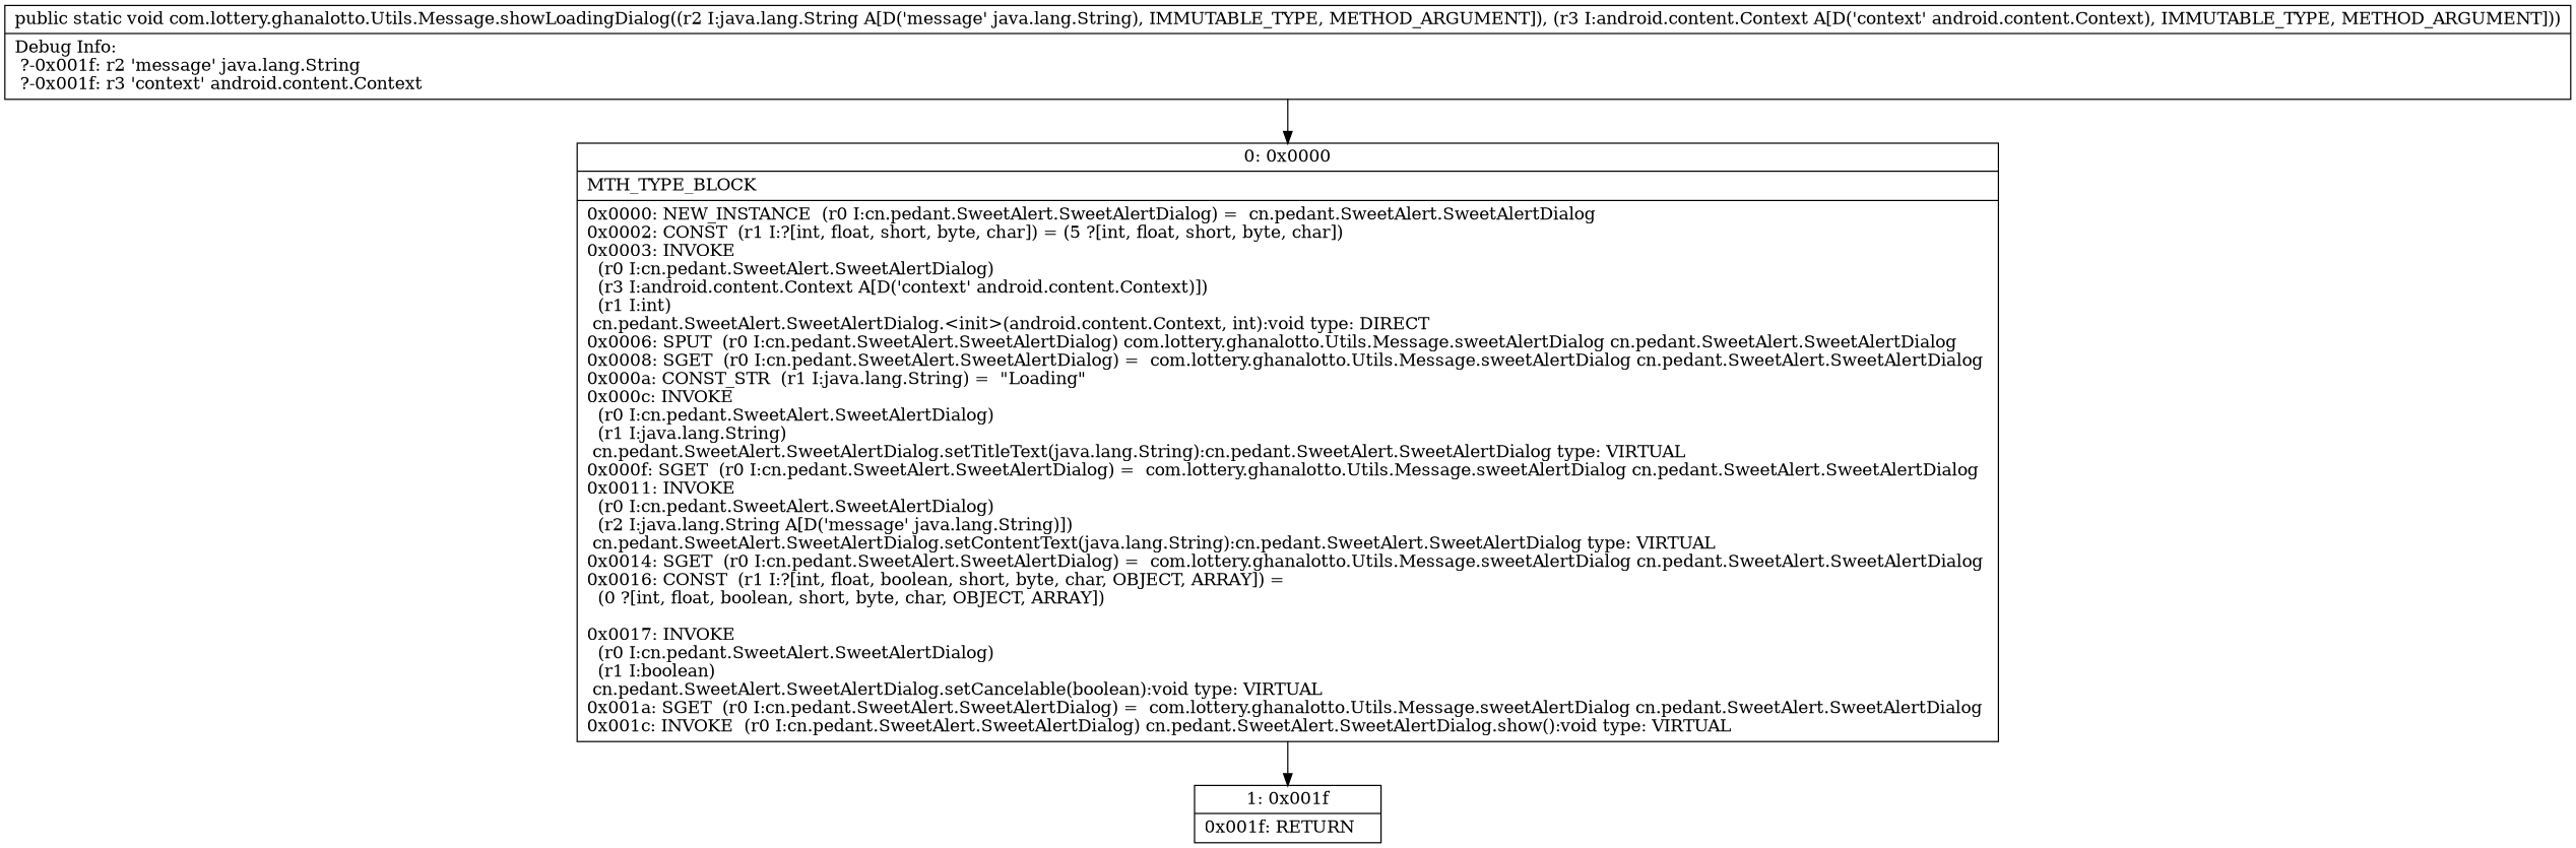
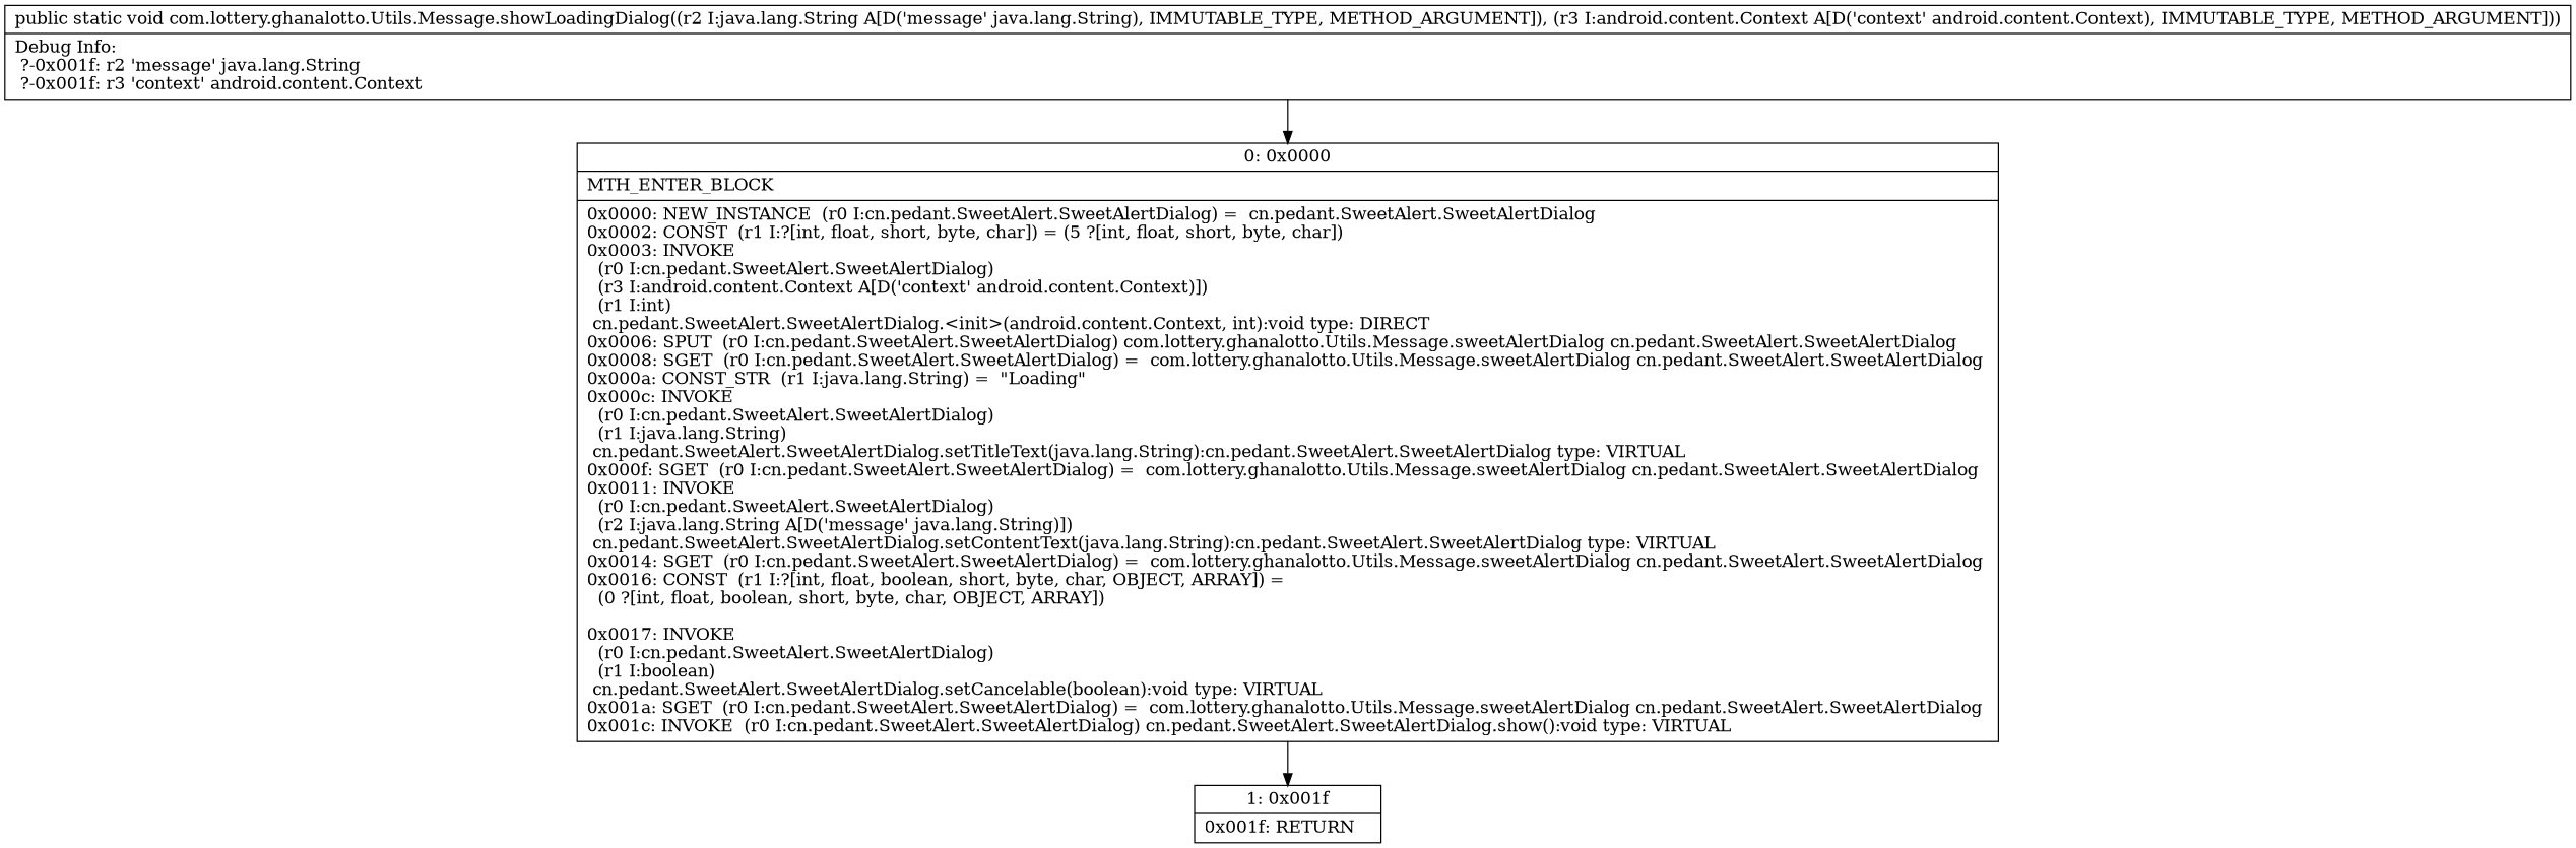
  digraph {
    node [shape=record]
-   n1 [label="{0\:\ 0x0000|MTH_TYPE_BLOCK\l|0x0000: NEW_INSTANCE  (r0 I:cn.pedant.SweetAlert.SweetAlertDialog) =  cn.pedant.SweetAlert.SweetAlertDialog \l0x0002: CONST  (r1 I:?[int, float, short, byte, char]) = (5 ?[int, float, short, byte, char]) \l0x0003: INVOKE  \l  (r0 I:cn.pedant.SweetAlert.SweetAlertDialog)\l  (r3 I:android.content.Context A[D('context' android.content.Context)])\l  (r1 I:int)\l cn.pedant.SweetAlert.SweetAlertDialog.\<init\>(android.content.Context, int):void type: DIRECT \l0x0006: SPUT  (r0 I:cn.pedant.SweetAlert.SweetAlertDialog) com.lottery.ghanalotto.Utils.Message.sweetAlertDialog cn.pedant.SweetAlert.SweetAlertDialog \l0x0008: SGET  (r0 I:cn.pedant.SweetAlert.SweetAlertDialog) =  com.lottery.ghanalotto.Utils.Message.sweetAlertDialog cn.pedant.SweetAlert.SweetAlertDialog \l0x000a: CONST_STR  (r1 I:java.lang.String) =  \"Loading\" \l0x000c: INVOKE  \l  (r0 I:cn.pedant.SweetAlert.SweetAlertDialog)\l  (r1 I:java.lang.String)\l cn.pedant.SweetAlert.SweetAlertDialog.setTitleText(java.lang.String):cn.pedant.SweetAlert.SweetAlertDialog type: VIRTUAL \l0x000f: SGET  (r0 I:cn.pedant.SweetAlert.SweetAlertDialog) =  com.lottery.ghanalotto.Utils.Message.sweetAlertDialog cn.pedant.SweetAlert.SweetAlertDialog \l0x0011: INVOKE  \l  (r0 I:cn.pedant.SweetAlert.SweetAlertDialog)\l  (r2 I:java.lang.String A[D('message' java.lang.String)])\l cn.pedant.SweetAlert.SweetAlertDialog.setContentText(java.lang.String):cn.pedant.SweetAlert.SweetAlertDialog type: VIRTUAL \l0x0014: SGET  (r0 I:cn.pedant.SweetAlert.SweetAlertDialog) =  com.lottery.ghanalotto.Utils.Message.sweetAlertDialog cn.pedant.SweetAlert.SweetAlertDialog \l0x0016: CONST  (r1 I:?[int, float, boolean, short, byte, char, OBJECT, ARRAY]) = \l  (0 ?[int, float, boolean, short, byte, char, OBJECT, ARRAY])\l \l0x0017: INVOKE  \l  (r0 I:cn.pedant.SweetAlert.SweetAlertDialog)\l  (r1 I:boolean)\l cn.pedant.SweetAlert.SweetAlertDialog.setCancelable(boolean):void type: VIRTUAL \l0x001a: SGET  (r0 I:cn.pedant.SweetAlert.SweetAlertDialog) =  com.lottery.ghanalotto.Utils.Message.sweetAlertDialog cn.pedant.SweetAlert.SweetAlertDialog \l0x001c: INVOKE  (r0 I:cn.pedant.SweetAlert.SweetAlertDialog) cn.pedant.SweetAlert.SweetAlertDialog.show():void type: VIRTUAL \l}"]
+   n1 [label="{0\:\ 0x0000|MTH_ENTER_BLOCK\l|0x0000: NEW_INSTANCE  (r0 I:cn.pedant.SweetAlert.SweetAlertDialog) =  cn.pedant.SweetAlert.SweetAlertDialog \l0x0002: CONST  (r1 I:?[int, float, short, byte, char]) = (5 ?[int, float, short, byte, char]) \l0x0003: INVOKE  \l  (r0 I:cn.pedant.SweetAlert.SweetAlertDialog)\l  (r3 I:android.content.Context A[D('context' android.content.Context)])\l  (r1 I:int)\l cn.pedant.SweetAlert.SweetAlertDialog.\<init\>(android.content.Context, int):void type: DIRECT \l0x0006: SPUT  (r0 I:cn.pedant.SweetAlert.SweetAlertDialog) com.lottery.ghanalotto.Utils.Message.sweetAlertDialog cn.pedant.SweetAlert.SweetAlertDialog \l0x0008: SGET  (r0 I:cn.pedant.SweetAlert.SweetAlertDialog) =  com.lottery.ghanalotto.Utils.Message.sweetAlertDialog cn.pedant.SweetAlert.SweetAlertDialog \l0x000a: CONST_STR  (r1 I:java.lang.String) =  \"Loading\" \l0x000c: INVOKE  \l  (r0 I:cn.pedant.SweetAlert.SweetAlertDialog)\l  (r1 I:java.lang.String)\l cn.pedant.SweetAlert.SweetAlertDialog.setTitleText(java.lang.String):cn.pedant.SweetAlert.SweetAlertDialog type: VIRTUAL \l0x000f: SGET  (r0 I:cn.pedant.SweetAlert.SweetAlertDialog) =  com.lottery.ghanalotto.Utils.Message.sweetAlertDialog cn.pedant.SweetAlert.SweetAlertDialog \l0x0011: INVOKE  \l  (r0 I:cn.pedant.SweetAlert.SweetAlertDialog)\l  (r2 I:java.lang.String A[D('message' java.lang.String)])\l cn.pedant.SweetAlert.SweetAlertDialog.setContentText(java.lang.String):cn.pedant.SweetAlert.SweetAlertDialog type: VIRTUAL \l0x0014: SGET  (r0 I:cn.pedant.SweetAlert.SweetAlertDialog) =  com.lottery.ghanalotto.Utils.Message.sweetAlertDialog cn.pedant.SweetAlert.SweetAlertDialog \l0x0016: CONST  (r1 I:?[int, float, boolean, short, byte, char, OBJECT, ARRAY]) = \l  (0 ?[int, float, boolean, short, byte, char, OBJECT, ARRAY])\l \l0x0017: INVOKE  \l  (r0 I:cn.pedant.SweetAlert.SweetAlertDialog)\l  (r1 I:boolean)\l cn.pedant.SweetAlert.SweetAlertDialog.setCancelable(boolean):void type: VIRTUAL \l0x001a: SGET  (r0 I:cn.pedant.SweetAlert.SweetAlertDialog) =  com.lottery.ghanalotto.Utils.Message.sweetAlertDialog cn.pedant.SweetAlert.SweetAlertDialog \l0x001c: INVOKE  (r0 I:cn.pedant.SweetAlert.SweetAlertDialog) cn.pedant.SweetAlert.SweetAlertDialog.show():void type: VIRTUAL \l}"]
    n2 [label="{1\:\ 0x001f|0x001f: RETURN   \l}"]
    n3 [label="{public static void com.lottery.ghanalotto.Utils.Message.showLoadingDialog((r2 I:java.lang.String A[D('message' java.lang.String), IMMUTABLE_TYPE, METHOD_ARGUMENT]), (r3 I:android.content.Context A[D('context' android.content.Context), IMMUTABLE_TYPE, METHOD_ARGUMENT]))  | Debug Info:\l  ?\-0x001f: r2 'message' java.lang.String\l  ?\-0x001f: r3 'context' android.content.Context\l}"]
    n1 -> n2
    n3 -> n1
  }
